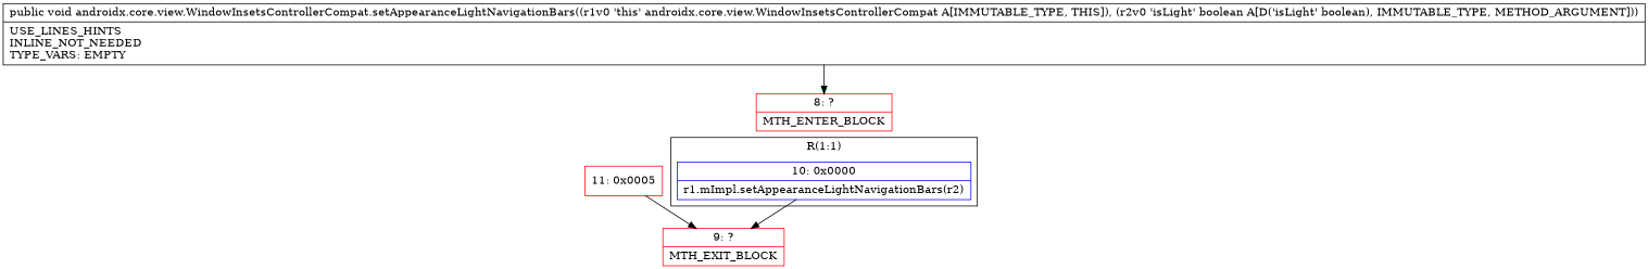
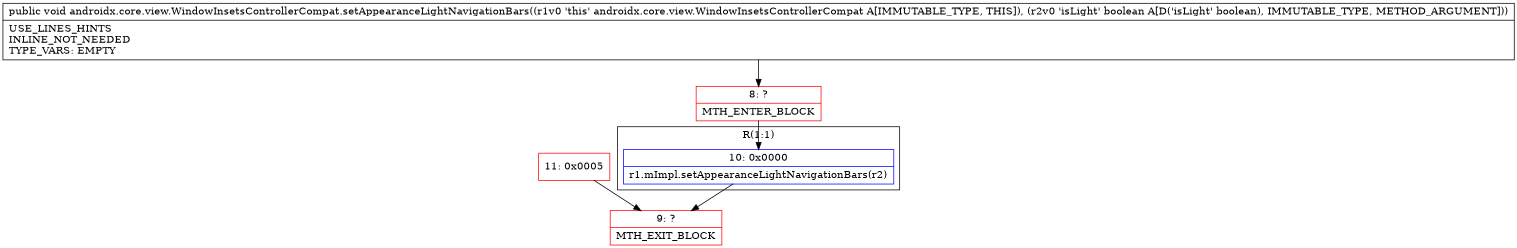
  digraph {
    node [color=red shape=record]
    n1 [color=blue label="{10\:\ 0x0000|r1.mImpl.setAppearanceLightNavigationBars(r2)\l}"]
    n2 [label="{9\:\ ?|MTH_EXIT_BLOCK\l}"]
    n3 [label="{11\:\ 0x0005}"]
    n4 [label="{8\:\ ?|MTH_ENTER_BLOCK\l}"]
    n5 [label="{public void androidx.core.view.WindowInsetsControllerCompat.setAppearanceLightNavigationBars((r1v0 'this' androidx.core.view.WindowInsetsControllerCompat A[IMMUTABLE_TYPE, THIS]), (r2v0 'isLight' boolean A[D('isLight' boolean), IMMUTABLE_TYPE, METHOD_ARGUMENT]))  | USE_LINES_HINTS\lINLINE_NOT_NEEDED\lTYPE_VARS: EMPTY\l}" color=""]
    subgraph cluster_1 {
      label="R(1:1)"
      n1
    }
    n1 -> n2
    n3 -> n2
+   n4 -> n1
    n5 -> n4
  }
